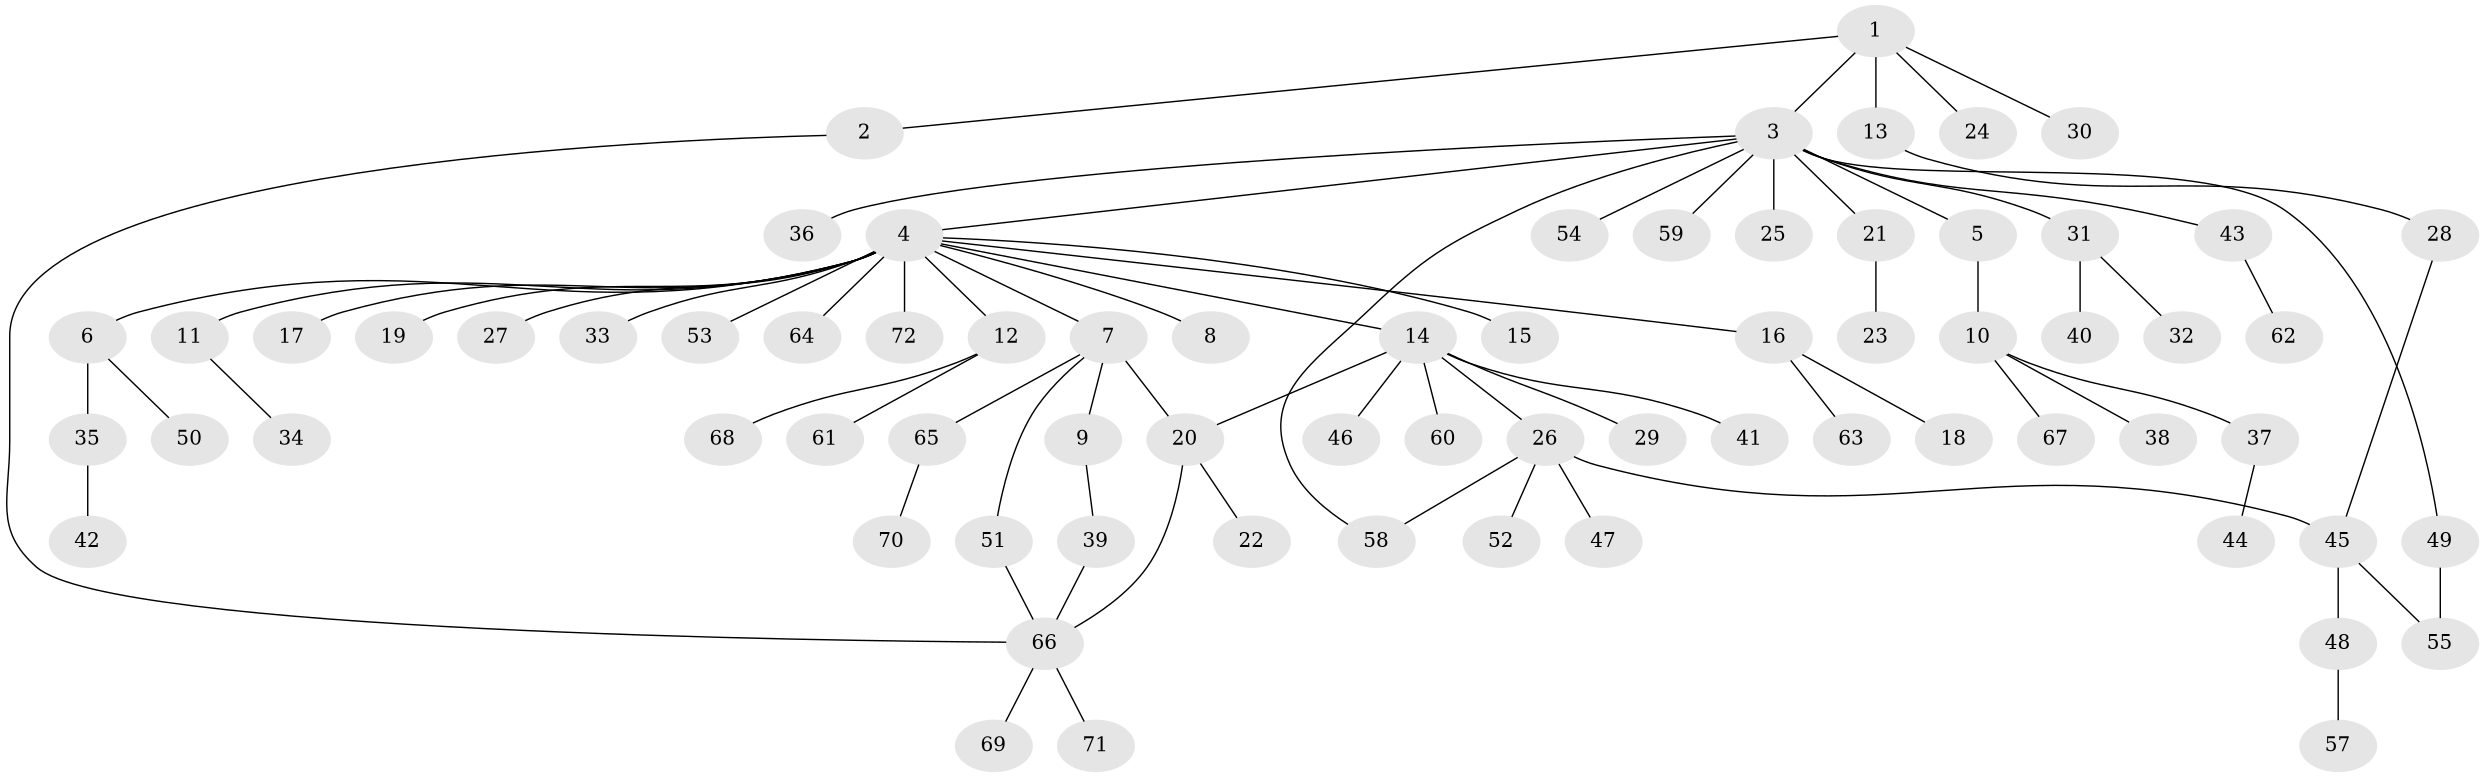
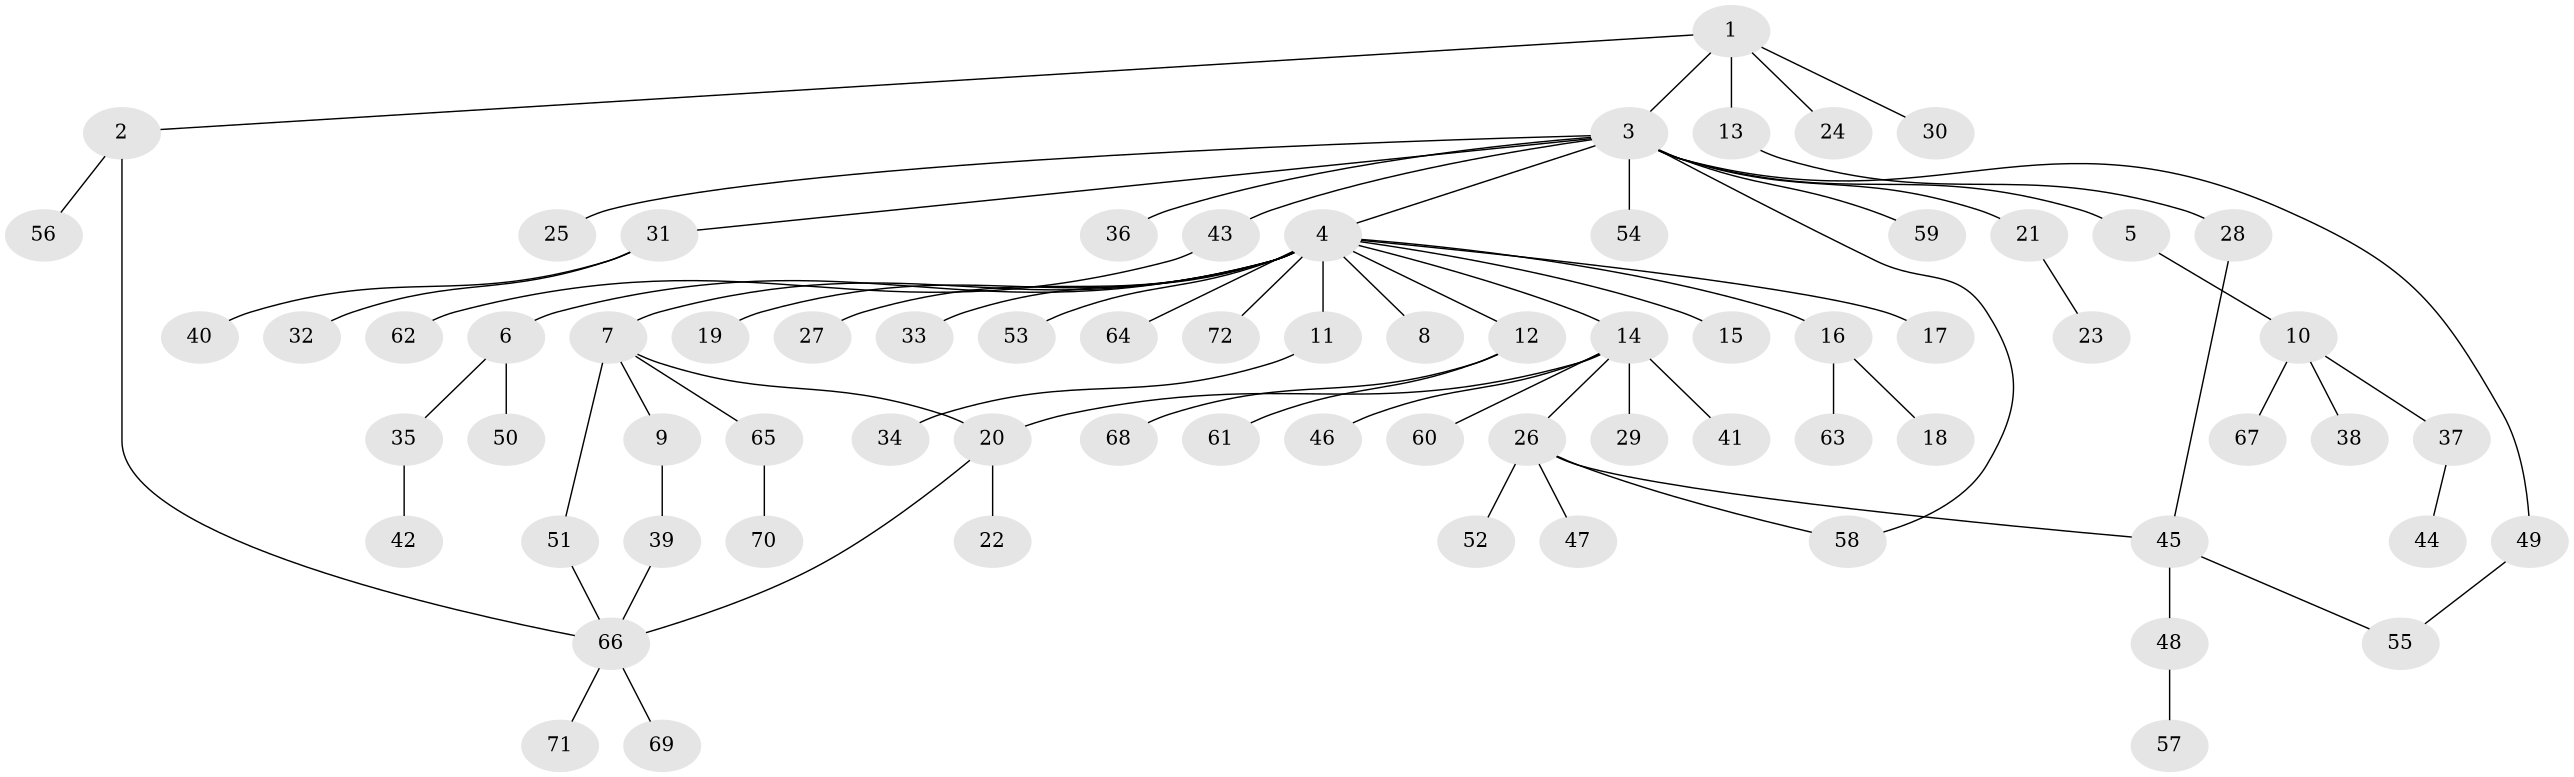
  graph {
    node [color=gray90 style=filled]
    1
    2
    3
    13
    24
    30
+   56
    66
    4
    5
    21
    25
    31
    36
    43
    49
    54
    58
    59
    28
    69
    71
    6
    7
    8
    11
    12
    14
    15
    16
    17
    19
    27
    33
    53
    64
    72
    10
    23
    32
    40
    62
    55
    35
    50
    9
    20
    51
    65
    34
    61
    68
    26
    29
    41
    46
    60
    18
    63
    37
    38
    67
    42
    39
    22
    70
    44
    45
    47
    52
    48
    57
    1 -- 2
    1 -- 3
    1 -- 13
    1 -- 24
    1 -- 30
+   2 -- 56
    2 -- 66
    3 -- 4
    3 -- 5
    3 -- 21
    3 -- 25
    3 -- 31
    3 -- 36
    3 -- 43
    3 -- 49
    3 -- 54
    3 -- 58
    3 -- 59
    13 -- 28
    66 -- 69
    66 -- 71
    4 -- 6
    4 -- 7
    4 -- 8
    4 -- 11
    4 -- 12
    4 -- 14
    4 -- 15
    4 -- 16
    4 -- 17
    4 -- 19
    4 -- 27
    4 -- 33
    4 -- 53
    4 -- 64
    4 -- 72
    5 -- 10
    21 -- 23
    31 -- 32
    31 -- 40
    43 -- 62
    49 -- 55
    28 -- 45
    6 -- 35
    6 -- 50
    7 -- 9
    7 -- 20
    7 -- 51
    7 -- 65
    11 -- 34
    12 -- 61
    12 -- 68
    14 -- 20
    14 -- 26
    14 -- 29
    14 -- 41
    14 -- 46
    14 -- 60
    16 -- 18
    16 -- 63
    10 -- 37
    10 -- 38
    10 -- 67
    35 -- 42
    9 -- 39
    20 -- 66
    20 -- 22
    51 -- 66
    65 -- 70
    26 -- 58
    26 -- 45
    26 -- 47
    26 -- 52
    37 -- 44
    39 -- 66
    45 -- 55
    45 -- 48
    48 -- 57
  }
